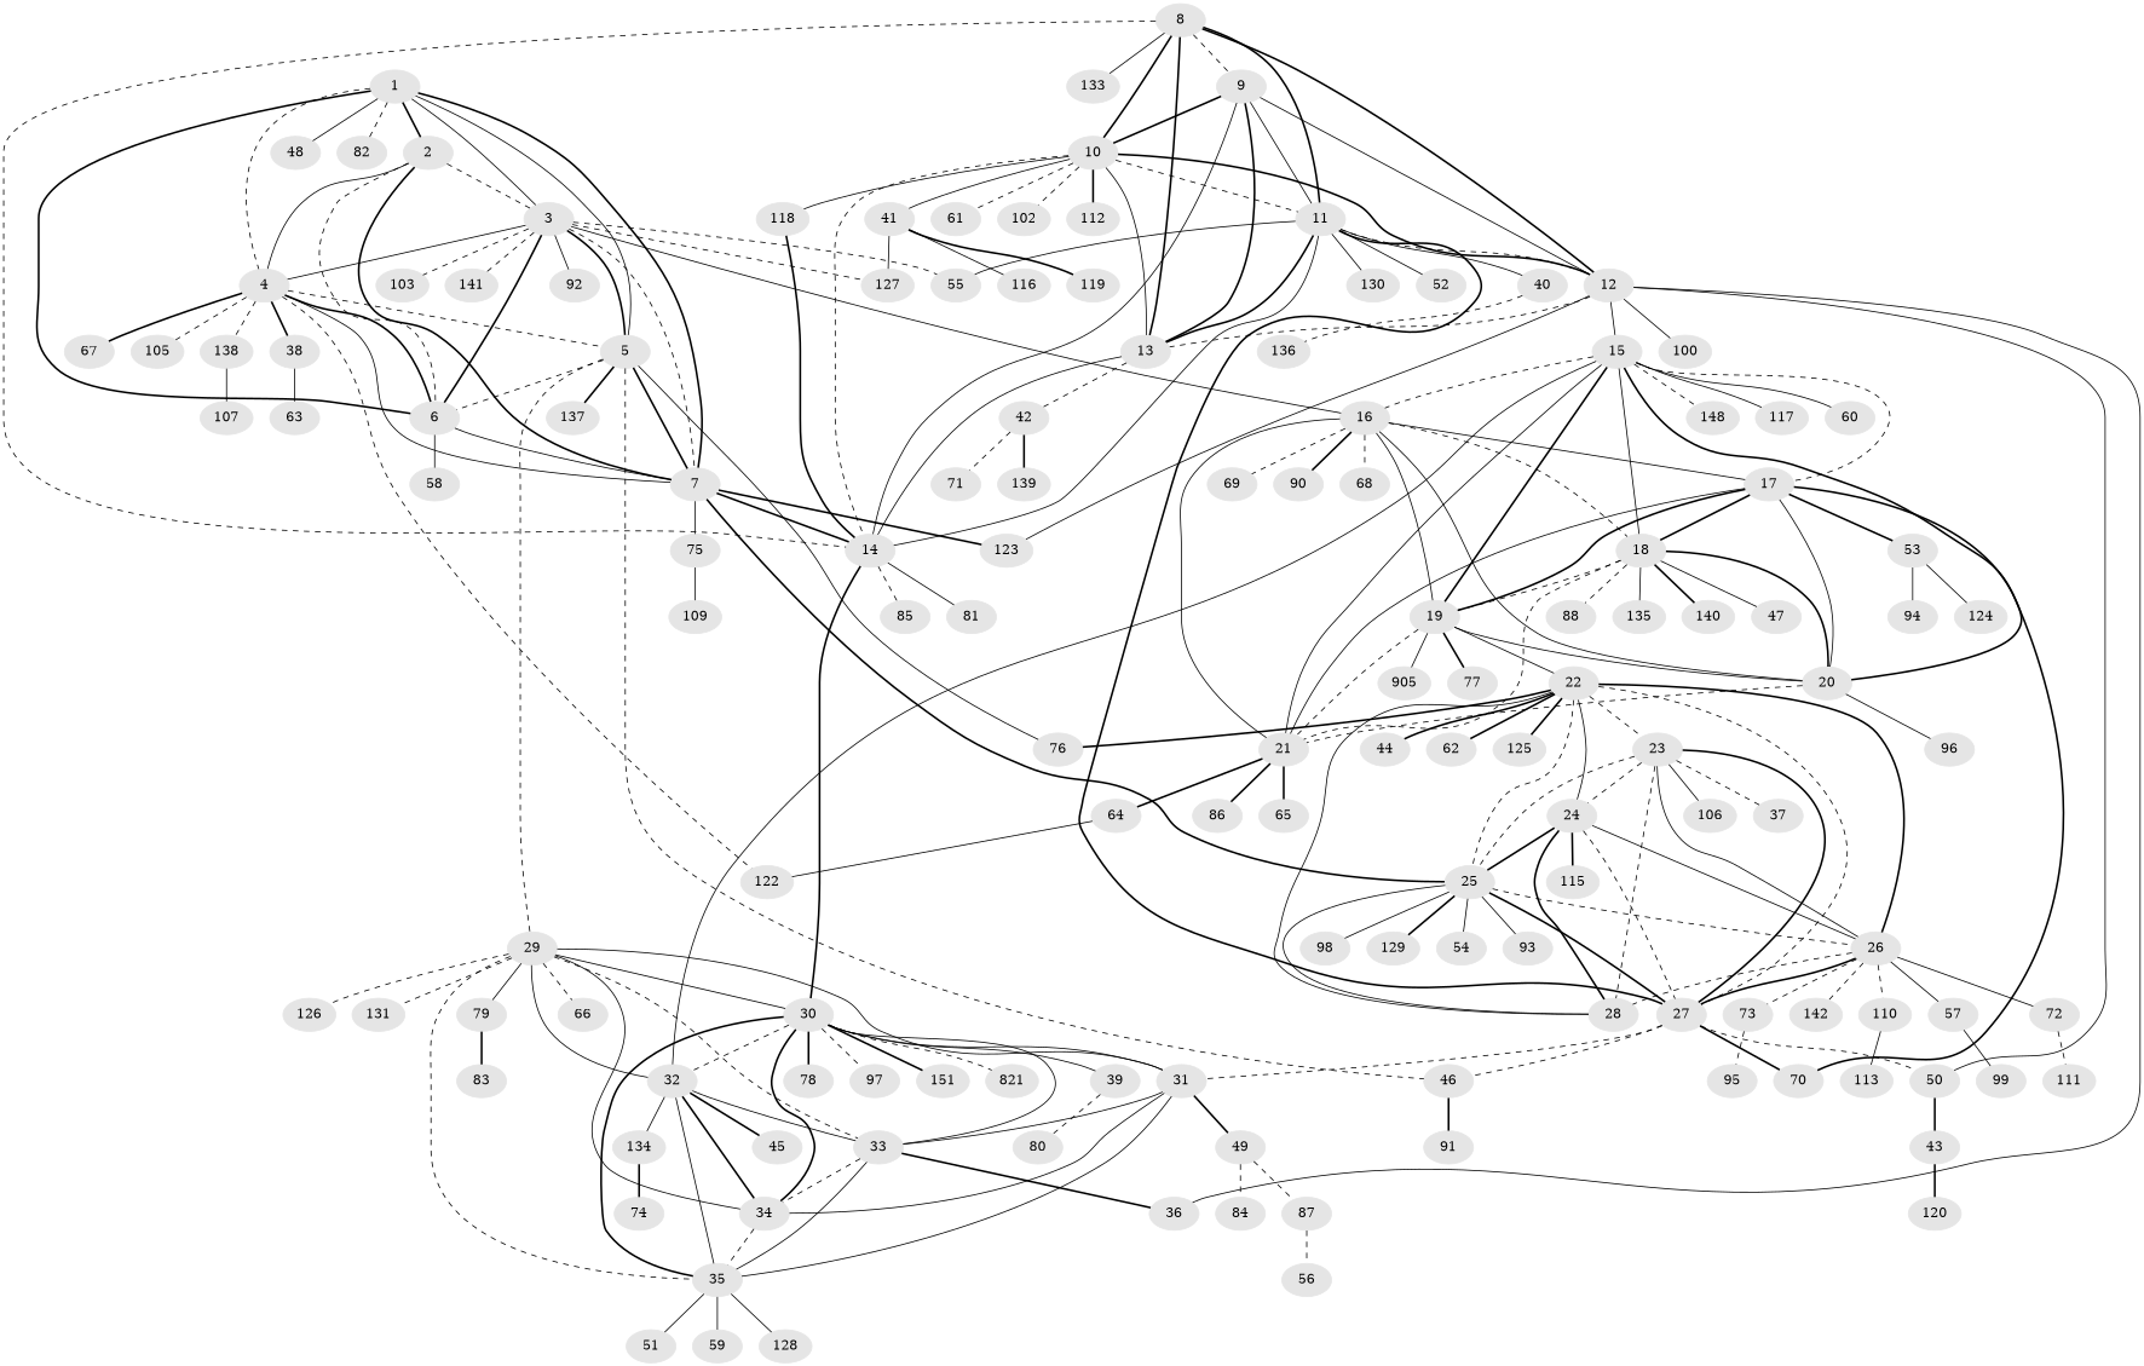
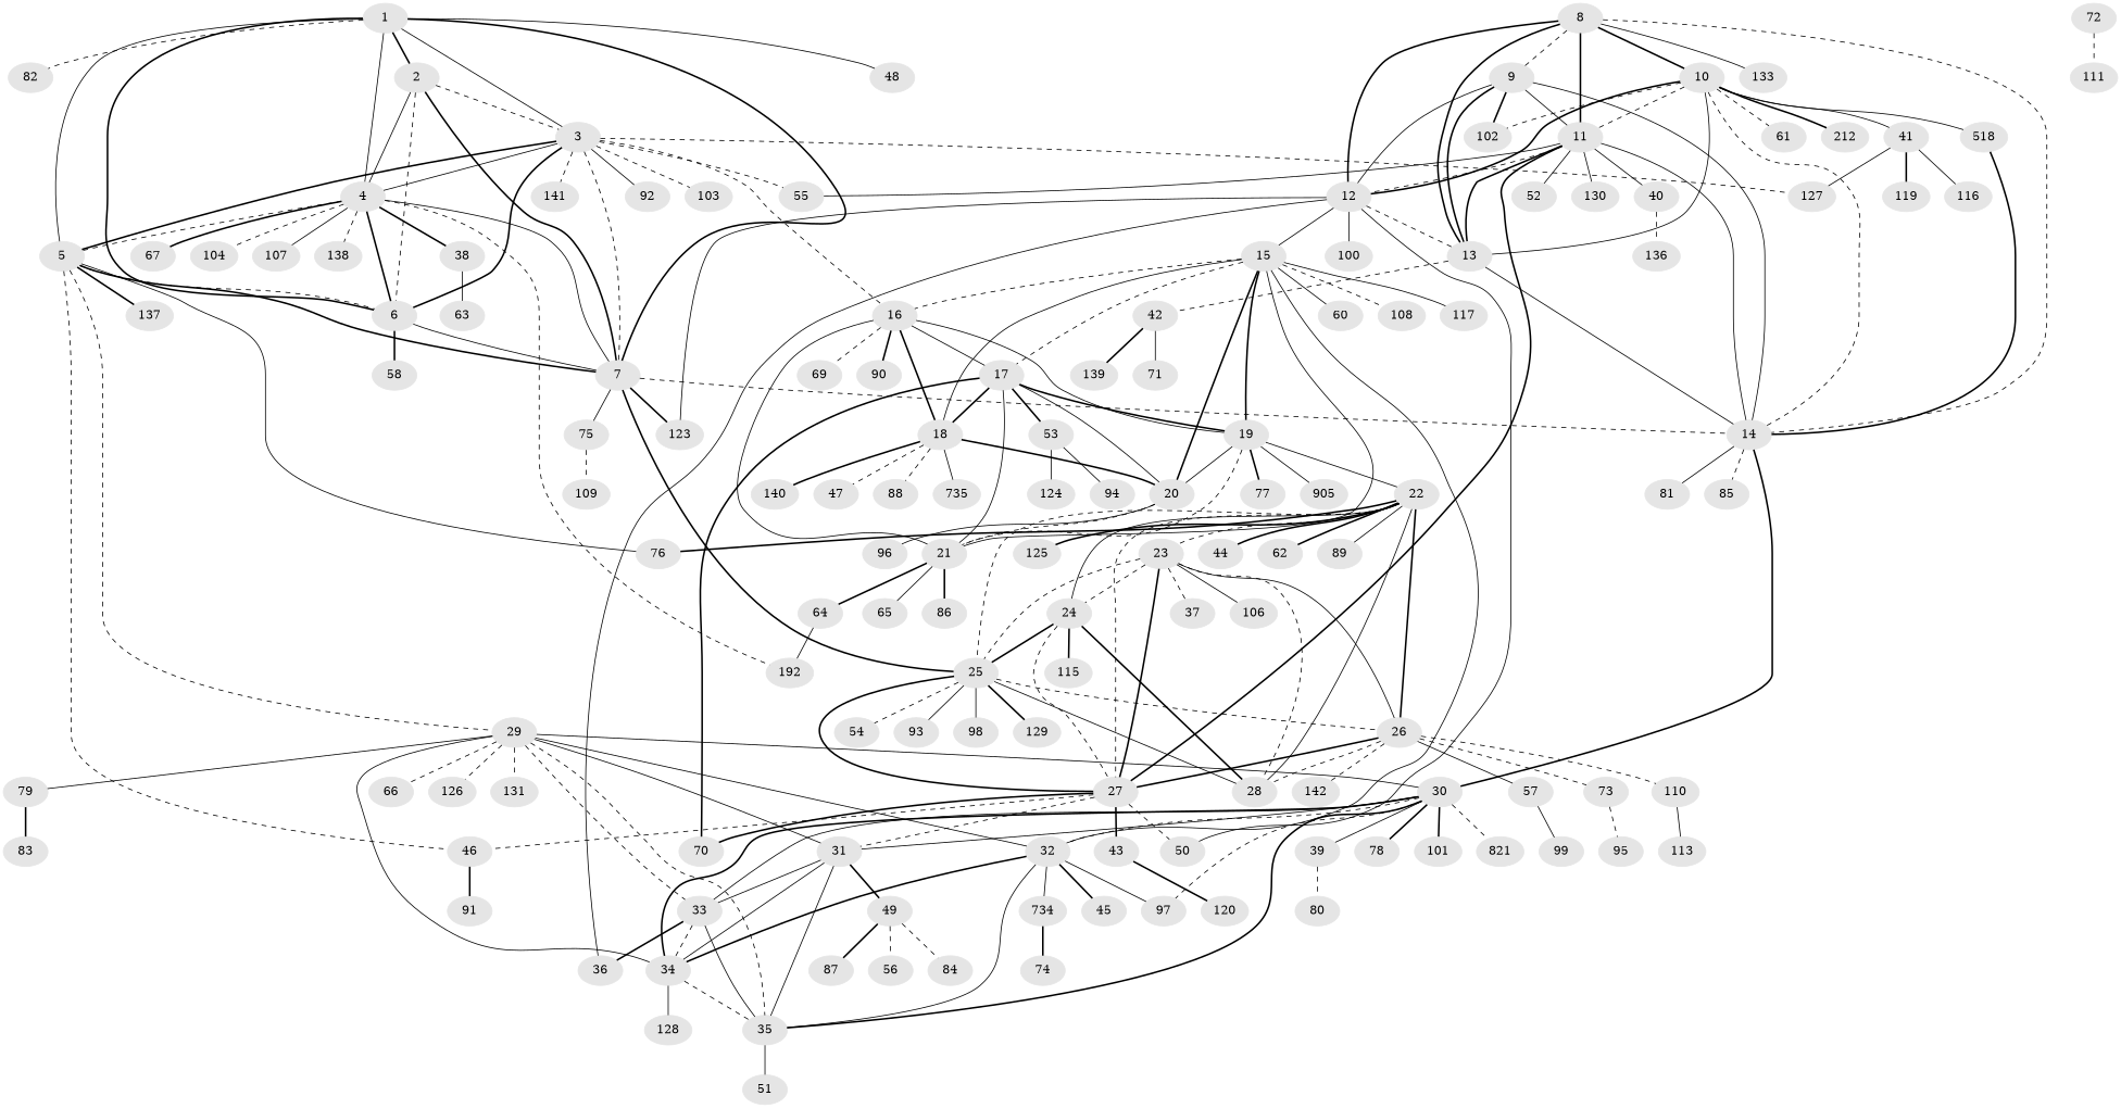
  graph {
    node [color=gray90 style=filled]
    edge [style=solid]
    1
    2
    3
    4
    5
    6
    7
    48
    82
    16
    55
    92
    103
    127
    141
    38
    67
-   104 [label=105]
+   104
    107
-   122
+   122 [label=192]
    138
    29
    46
    76
    137
    58
    14
    25
    75
    123
    17
    18
    19
    20
    21
-   68
    69
    90
    63
    30
    32
    31
    33
    34
    35
    66
    79
    126
    131
    91
    81
    85
    27
    26
    28
    54
    93
    98
    129
    109
    8
    9
    10
    11
    12
    13
    133
    41
    61
    102
-   112
-   118
+   112 [label=212]
+   118 [label=518]
    40
    52
    130
    15
    36
    50
    100
    42
    116
    119
    70
    43
    136
    60
-   108 [label=148]
+   108
    117
    71
    139
    39
    78
    97
-   101 [label=151]
+   101
    n95 [label=821]
    53
    47
    88
-   135
+   135 [label=735]
    140
    22
    77
    n103 [label=905]
    96
    64
    65
    86
    45
-   134
+   134 [label=734]
    94
    124
    23
    24
    44
    62
+   89
    125
    37
    106
    115
    57
    72
    73
    110
    n125 [label=142]
    99
    111
    95
    113
    49
    120
    51
-   59
    128
    83
    80
    56
    84
    87
    74
    1 -- 2 [style=bold]
    1 -- 3
-   1 -- 4 [style=dashed]
+   1 -- 4
    1 -- 5
    1 -- 6 [style=bold]
    1 -- 7 [style=bold]
    1 -- 48
    1 -- 82 [style=dashed]
    2 -- 3 [style=dashed]
    2 -- 4
    2 -- 6 [style=dashed]
    2 -- 7 [style=bold]
    3 -- 4
    3 -- 5 [style=bold]
    3 -- 6 [style=bold]
    3 -- 7 [style=dashed]
-   3 -- 16
+   3 -- 16 [style=dashed]
    3 -- 55 [style=dashed]
    3 -- 92
    3 -- 103 [style=dashed]
    3 -- 127 [style=dashed]
    3 -- 141 [style=dashed]
    4 -- 5 [style=dashed]
    4 -- 6 [style=bold]
    4 -- 7
    4 -- 38 [style=bold]
    4 -- 67 [style=bold]
    4 -- 104 [style=dashed]
-   138 -- 107
+   4 -- 107
    4 -- 122 [style=dashed]
    4 -- 138 [style=dashed]
    5 -- 6 [style=dashed]
    5 -- 7 [style=bold]
    5 -- 29 [style=dashed]
    5 -- 46 [style=dashed]
    5 -- 76
    5 -- 137 [style=bold]
    6 -- 7
-   6 -- 58
-   7 -- 14 [style=bold]
+   6 -- 58 [style=bold]
+   7 -- 14 [style=dashed]
    7 -- 25 [style=bold]
    7 -- 75
    7 -- 123 [style=bold]
    16 -- 17
-   16 -- 18 [style=dashed]
+   16 -- 18 [style=bold]
    16 -- 19
-   16 -- 20
    16 -- 21
-   16 -- 68 [style=dashed]
    16 -- 69 [style=dashed]
    16 -- 90 [style=bold]
    38 -- 63
    29 -- 30
    29 -- 32
    29 -- 31
    29 -- 33 [style=dashed]
    29 -- 34
    29 -- 35 [style=dashed]
    29 -- 66 [style=dashed]
    29 -- 79
    29 -- 126 [style=dashed]
    29 -- 131 [style=dashed]
    46 -- 91 [style=bold]
    14 -- 30 [style=bold]
    14 -- 81
    14 -- 85 [style=dashed]
    25 -- 27 [style=bold]
    25 -- 26 [style=dashed]
    25 -- 28
-   25 -- 54
+   25 -- 54 [style=dashed]
    25 -- 93
    25 -- 98
    25 -- 129 [style=bold]
-   75 -- 109
+   75 -- 109 [style=dashed]
    17 -- 18 [style=bold]
    17 -- 19 [style=bold]
    17 -- 20
    17 -- 21
    17 -- 70 [style=bold]
    17 -- 53 [style=bold]
-   18 -- 19 [style=dashed]
    18 -- 20 [style=bold]
-   18 -- 21 [style=dashed]
-   18 -- 47
+   18 -- 47 [style=dashed]
    18 -- 88 [style=dashed]
    18 -- 135
    18 -- 140 [style=bold]
    19 -- 20
    19 -- 21 [style=dashed]
    19 -- 22
    19 -- 77 [style=bold]
    19 -- n103
    20 -- 21 [style=dashed]
    20 -- 96
    21 -- 64 [style=bold]
-   21 -- 65 [style=bold]
+   21 -- 65
    21 -- 86 [style=bold]
    30 -- 32 [style=dashed]
    30 -- 31
    30 -- 33
    30 -- 34 [style=bold]
    30 -- 35 [style=bold]
    30 -- 39
    30 -- 78 [style=bold]
    30 -- 97 [style=dashed]
    30 -- 101 [style=bold]
    30 -- n95 [style=dashed]
-   32 -- 33
+   32 -- 97
    32 -- 34 [style=bold]
    32 -- 35
    32 -- 45 [style=bold]
    32 -- 134
    31 -- 33
    31 -- 34
    31 -- 35
    31 -- 49 [style=bold]
    33 -- 34 [style=dashed]
    33 -- 35
    33 -- 36 [style=bold]
    34 -- 35 [style=dashed]
    35 -- 51
-   35 -- 59
-   35 -- 128
+   34 -- 128
    79 -- 83 [style=bold]
    27 -- 46 [style=dashed]
    27 -- 31 [style=dashed]
    27 -- 50 [style=dashed]
    27 -- 70 [style=bold]
-   50 -- 43 [style=bold]
+   27 -- 43 [style=bold]
    26 -- 27 [style=bold]
    26 -- 28 [style=dashed]
    26 -- 57
-   26 -- 72
    26 -- 73 [style=dashed]
    26 -- 110 [style=dashed]
    26 -- n125 [style=dashed]
    8 -- 14 [style=dashed]
    8 -- 9 [style=dashed]
    8 -- 10 [style=bold]
    8 -- 11 [style=bold]
    8 -- 12 [style=bold]
    8 -- 13 [style=bold]
    8 -- 133
    9 -- 14
-   9 -- 10 [style=bold]
+   9 -- 102 [style=bold]
    9 -- 11
    9 -- 12
    9 -- 13 [style=bold]
    10 -- 14 [style=dashed]
    10 -- 11 [style=dashed]
    10 -- 12 [style=bold]
    10 -- 13
    10 -- 41
    10 -- 61 [style=dashed]
    10 -- 102 [style=dashed]
    10 -- 112 [style=bold]
    10 -- 118
    11 -- 55
    11 -- 14
    11 -- 27 [style=bold]
    11 -- 12 [style=dashed]
    11 -- 13 [style=bold]
    11 -- 40
    11 -- 52
    11 -- 130
    12 -- 123
    12 -- 13 [style=dashed]
    12 -- 15
    12 -- 36
    12 -- 50
    12 -- 100
    13 -- 14
    13 -- 42 [style=dashed]
    41 -- 127
    41 -- 116
    41 -- 119 [style=bold]
    118 -- 14 [style=bold]
    40 -- 136 [style=dashed]
    15 -- 16 [style=dashed]
    15 -- 17 [style=dashed]
    15 -- 18
    15 -- 19 [style=bold]
    15 -- 20 [style=bold]
    15 -- 21
    15 -- 32
    15 -- 60
    15 -- 108 [style=dashed]
    15 -- 117
-   42 -- 71 [style=dashed]
+   42 -- 71
    42 -- 139 [style=bold]
    43 -- 120 [style=bold]
    39 -- 80 [style=dashed]
    53 -- 94
    53 -- 124
    22 -- 76 [style=bold]
    22 -- 25 [style=dashed]
    22 -- 27 [style=dashed]
    22 -- 26 [style=bold]
    22 -- 28
    22 -- 23 [style=dashed]
    22 -- 24
    22 -- 44 [style=bold]
    22 -- 62 [style=bold]
+   22 -- 89
    22 -- 125 [style=bold]
    64 -- 122
    134 -- 74 [style=bold]
    23 -- 25 [style=dashed]
    23 -- 27 [style=bold]
    23 -- 26
    23 -- 28 [style=dashed]
    23 -- 24 [style=dashed]
    23 -- 37 [style=dashed]
    23 -- 106
    24 -- 25 [style=bold]
    24 -- 27 [style=dashed]
-   24 -- 26
    24 -- 28 [style=bold]
    24 -- 115 [style=bold]
    57 -- 99
    72 -- 111 [style=dashed]
    73 -- 95 [style=dashed]
    110 -- 113
-   87 -- 56 [style=dashed]
+   49 -- 56 [style=dashed]
    49 -- 84 [style=dashed]
-   49 -- 87 [style=dashed]
+   49 -- 87 [style=bold]
  }
